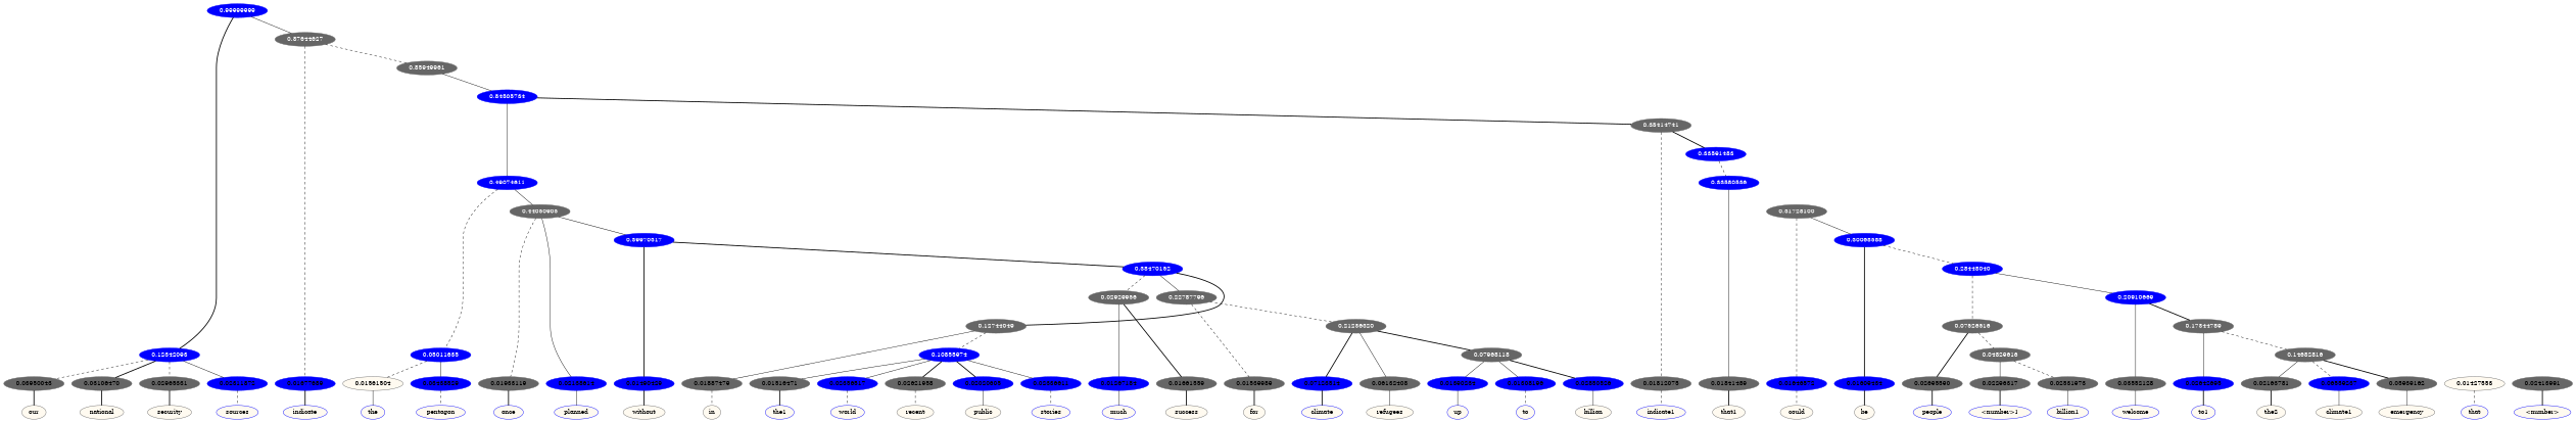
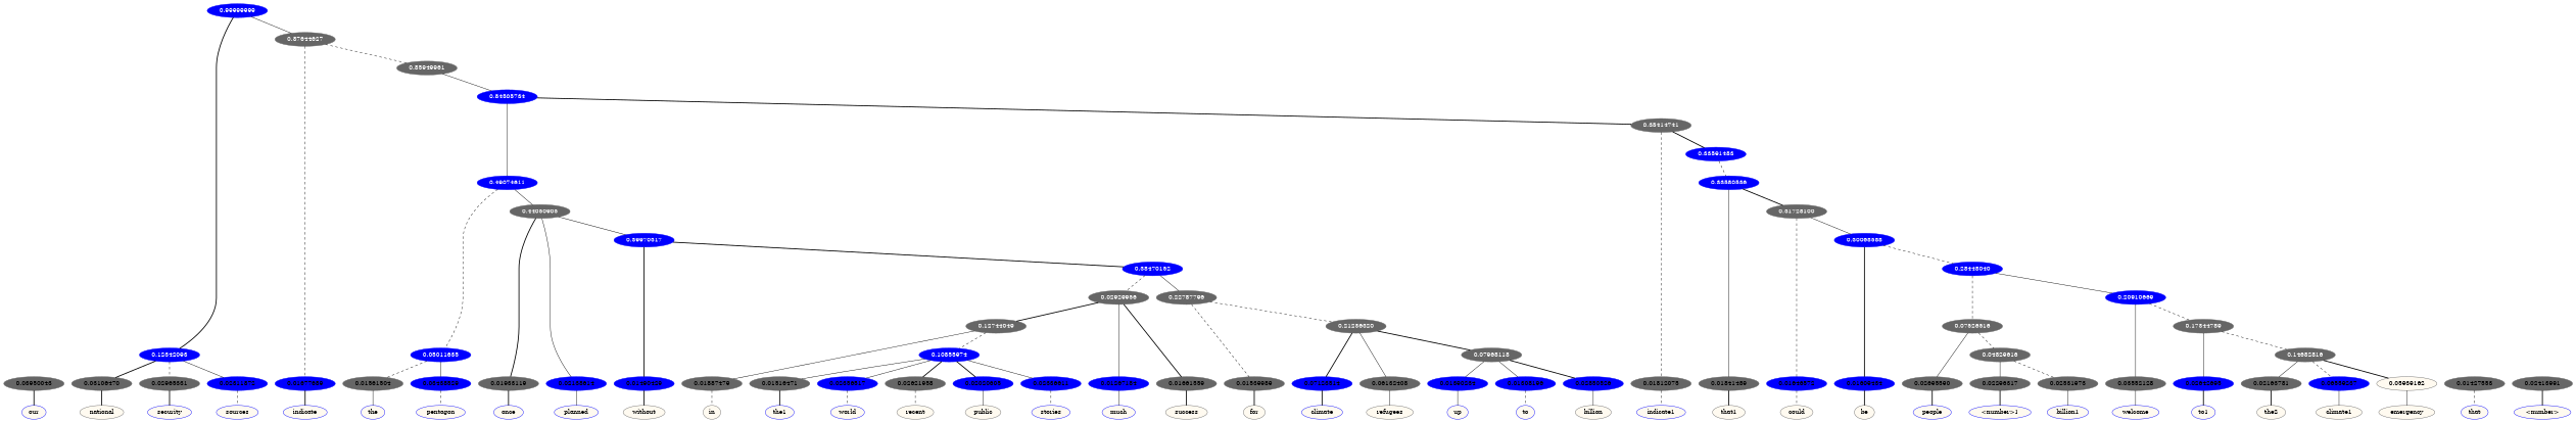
  graph {
    node [color=blue format=png nodesep=0.001 ordering=out overlap_scaling=0.01 ranksep=0.001 style=filled]
    edge [style=solid]
-   n1 [color=gray40 fillcolor=floralwhite height=0.15 label=our style="filled,solid" width=0.15]
+   n1 [fillcolor=floralwhite height=0.15 label=our style="filled,solid" width=0.15]
    n2 [color=gray40 fillcolor=floralwhite height=0.15 label=national style="filled,solid" width=0.15]
-   n3 [color=gray40 fillcolor=floralwhite height=0.15 label=security style="filled,solid" width=0.15]
+   n3 [fillcolor=floralwhite height=0.15 label=security style="filled,solid" width=0.15]
    n4 [fillcolor=floralwhite height=0.15 label=sources style="filled,solid" width=0.15]
    n5 [fillcolor=floralwhite height=0.15 label=indicate style="filled,solid" width=0.15]
    n6 [fillcolor=floralwhite height=0.15 label=that style="filled,solid" width=0.15]
    n7 [fillcolor=floralwhite height=0.15 label=the style="filled,solid" width=0.15]
    n8 [fillcolor=floralwhite height=0.15 label=pentagon style="filled,solid" width=0.15]
    n9 [fillcolor=floralwhite height=0.15 label=once style="filled,solid" width=0.15]
    n10 [fillcolor=floralwhite height=0.15 label=planned style="filled,solid" width=0.15]
    n11 [color=gray40 fillcolor=floralwhite height=0.15 label=without style="filled,solid" width=0.15]
    n12 [fillcolor=floralwhite height=0.15 label=much style="filled,solid" width=0.15]
    n13 [color=gray40 fillcolor=floralwhite height=0.15 label=success style="filled,solid" width=0.15]
    n14 [color=gray40 fillcolor=floralwhite height=0.15 label=for style="filled,solid" width=0.15]
    n15 [fillcolor=floralwhite height=0.15 label=up style="filled,solid" width=0.15]
    n16 [fillcolor=floralwhite height=0.15 label=to style="filled,solid" width=0.15]
    n17 [fillcolor=floralwhite height=0.15 label="\<number\>" style="filled,solid" width=0.15]
    n18 [color=gray40 fillcolor=floralwhite height=0.15 label=billion style="filled,solid" width=0.15]
    n19 [fillcolor=floralwhite height=0.15 label=climate style="filled,solid" width=0.15]
    n20 [color=gray40 fillcolor=floralwhite height=0.15 label=refugees style="filled,solid" width=0.15]
    n21 [color=gray40 fillcolor=floralwhite height=0.15 label=in style="filled,solid" width=0.15]
    n22 [fillcolor=floralwhite height=0.15 label=the1 style="filled,solid" width=0.15]
    n23 [fillcolor=floralwhite height=0.15 label=world style="filled,solid" width=0.15]
    n24 [color=gray40 fillcolor=floralwhite height=0.15 label=recent style="filled,solid" width=0.15]
    n25 [color=gray40 fillcolor=floralwhite height=0.15 label=public style="filled,solid" width=0.15]
    n26 [fillcolor=floralwhite height=0.15 label=stories style="filled,solid" width=0.15]
    n27 [fillcolor=floralwhite height=0.15 label=indicate1 style="filled,solid" width=0.15]
    n28 [color=gray40 fillcolor=floralwhite height=0.15 label=that1 style="filled,solid" width=0.15]
    n29 [color=gray40 fillcolor=floralwhite height=0.15 label=could style="filled,solid" width=0.15]
    n30 [color=gray40 fillcolor=floralwhite height=0.15 label=be style="filled,solid" width=0.15]
    n31 [fillcolor=floralwhite height=0.15 label="\<number\>1" style="filled,solid" width=0.15]
    n32 [fillcolor=floralwhite height=0.15 label=billion1 style="filled,solid" width=0.15]
    n33 [fillcolor=floralwhite height=0.15 label=people style="filled,solid" width=0.15]
    n34 [fillcolor=floralwhite height=0.15 label=welcome style="filled,solid" width=0.15]
    n35 [fillcolor=floralwhite height=0.15 label=to1 style="filled,solid" width=0.15]
    n36 [color=gray40 fillcolor=floralwhite height=0.15 label=the2 style="filled,solid" width=0.15]
    n37 [color=gray40 fillcolor=floralwhite height=0.15 label=climate1 style="filled,solid" width=0.15]
    n38 [color=gray40 fillcolor=floralwhite height=0.15 label=emergency style="filled,solid" width=0.15]
    n39 [color=gray40 fontcolor=black height=0.15 label=0.03950043 width=0.15]
    n40 [color=gray40 fontcolor=black height=0.15 label=0.03106470 width=0.15]
    n41 [color=gray40 fontcolor=black height=0.15 label=0.02965331 width=0.15]
    n42 [fontcolor=black height=0.15 label=0.02311872 width=0.15]
    n43 [fontcolor=black height=0.15 label=0.01677689 width=0.15]
-   n44 [color=gray40 fontcolor=black height=0.15 label=0.01427553 width=0.15 fillcolor=floralwhite]
-   n45 [color=gray40 fontcolor=black height=0.15 label=0.01561504 width=0.15 fillcolor=floralwhite]
+   n44 [color=gray40 fontcolor=black height=0.15 label=0.01427553 width=0.15]
+   n45 [color=gray40 fontcolor=black height=0.15 label=0.01561504 width=0.15]
    n46 [fontcolor=black height=0.15 label=0.03438529 width=0.15]
    n47 [color=gray40 fontcolor=black height=0.15 label=0.01933119 width=0.15]
    n48 [fontcolor=black height=0.15 label=0.02138614 width=0.15]
    n49 [fontcolor=black height=0.15 label=0.01490429 width=0.15]
    n50 [fontcolor=black height=0.15 label=0.01267184 width=0.15]
    n51 [color=gray40 fontcolor=black height=0.15 label=0.01661559 width=0.15]
    n52 [color=gray40 fontcolor=black height=0.15 label=0.01539989 width=0.15]
    n53 [fontcolor=black height=0.15 label=0.01390234 width=0.15]
    n54 [fontcolor=black height=0.15 label=0.01308196 width=0.15]
    n55 [color=gray40 fontcolor=black height=0.15 label=0.02413991 width=0.15]
    n56 [fontcolor=black height=0.15 label=0.02850526 width=0.15]
    n57 [fontcolor=black height=0.15 label=0.07123514 width=0.15]
    n58 [color=gray40 fontcolor=black height=0.15 label=0.06132408 width=0.15]
    n59 [color=gray40 fontcolor=black height=0.15 label=0.01887479 width=0.15]
    n60 [color=gray40 fontcolor=black height=0.15 label=0.01516471 width=0.15]
    n61 [fontcolor=black height=0.15 label=0.02356517 width=0.15]
    n62 [color=gray40 fontcolor=black height=0.15 label=0.02621958 width=0.15]
    n63 [fontcolor=black height=0.15 label=0.02020605 width=0.15]
    n64 [fontcolor=black height=0.15 label=0.02336611 width=0.15]
    n65 [color=gray40 fontcolor=black height=0.15 label=0.01812075 width=0.15]
    n66 [color=gray40 fontcolor=black height=0.15 label=0.01841489 width=0.15]
    n67 [fontcolor=black height=0.15 label=0.01646572 width=0.15]
    n68 [fontcolor=black height=0.15 label=0.01609434 width=0.15]
    n69 [color=gray40 fontcolor=black height=0.15 label=0.02296317 width=0.15]
    n70 [color=gray40 fontcolor=black height=0.15 label=0.02531973 width=0.15]
    n71 [color=gray40 fontcolor=black height=0.15 label=0.02695590 width=0.15]
    n72 [color=gray40 fontcolor=black height=0.15 label=0.03552128 width=0.15]
    n73 [fontcolor=black height=0.15 label=0.02642695 width=0.15]
    n74 [color=gray40 fontcolor=black height=0.15 label=0.02163781 width=0.15]
    n75 [fontcolor=black height=0.15 label=0.06559237 width=0.15]
-   n76 [color=gray40 fontcolor=black height=0.15 label=0.05939162 width=0.15]
+   n76 [color=gray40 fontcolor=black height=0.15 label=0.05939162 width=0.15 fillcolor=floralwhite]
    n77 [fontcolor=grey99 height=0.15 label=0.99999999 width=0.15]
    n78 [fontcolor=grey99 height=0.15 label=0.12342093 width=0.15]
    n79 [color=gray40 fontcolor=grey99 height=0.15 label=0.87644627 width=0.15]
    n80 [color=gray40 fontcolor=grey99 height=0.15 label=0.85949961 width=0.15]
    n81 [fontcolor=grey99 height=0.15 label=0.84505734 width=0.15]
    n82 [fontcolor=grey99 height=0.15 label=0.49074611 width=0.15]
    n83 [color=gray40 fontcolor=grey99 height=0.15 label=0.35414741 width=0.15]
    n84 [fontcolor=grey99 height=0.15 label=0.05011635 width=0.15]
    n85 [color=gray40 fontcolor=grey99 height=0.15 label=0.44050905 width=0.15]
    n86 [fontcolor=grey99 height=0.15 label=0.33591483 width=0.15]
    n87 [fontcolor=grey99 height=0.15 label=0.39970317 width=0.15]
    n88 [fontcolor=grey99 height=0.15 label=0.33580536 width=0.15]
    n89 [fontcolor=grey99 height=0.15 label=0.38470152 width=0.15]
    n90 [color=gray40 fontcolor=grey99 height=0.15 label=0.31728100 width=0.15]
    n91 [color=gray40 fontcolor=grey99 height=0.15 label=0.02929956 width=0.15]
    n92 [color=gray40 fontcolor=grey99 height=0.15 label=0.22787796 width=0.15]
    n93 [color=gray40 fontcolor=grey99 height=0.15 label=0.12744049 width=0.15]
    n94 [fontcolor=grey99 height=0.15 label=0.30068588 width=0.15]
    n95 [color=gray40 fontcolor=grey99 height=0.15 label=0.21236320 width=0.15]
    n96 [fontcolor=grey99 height=0.15 label=0.10855974 width=0.15]
    n97 [fontcolor=grey99 height=0.15 label=0.28448040 width=0.15]
    n98 [color=gray40 fontcolor=grey99 height=0.15 label=0.07968118 width=0.15]
    n99 [color=gray40 fontcolor=grey99 height=0.15 label=0.07526516 width=0.15]
    n100 [fontcolor=grey99 height=0.15 label=0.20910669 width=0.15]
    n101 [color=gray40 fontcolor=grey99 height=0.15 label=0.04829616 width=0.15]
    n102 [color=gray40 fontcolor=grey99 height=0.15 label=0.17344789 width=0.15]
    n103 [color=gray40 fontcolor=grey99 height=0.15 label=0.14682816 width=0.15]
    subgraph sub_1 {
      rank=same
      n1
      n2
      n3
      n4
      n5
      n6
      n7
      n8
      n9
      n10
      n11
      n12
      n13
      n14
      n15
      n16
      n17
      n18
      n19
      n20
      n21
      n22
      n23
      n24
      n25
      n26
      n27
      n28
      n29
      n30
      n31
      n32
      n33
      n34
      n35
      n36
      n37
      n38
    }
    subgraph sub_2 {
      rank=same
      n39
      n40
      n41
      n42
      n43
      n44
      n45
      n46
      n47
      n48
      n49
      n50
      n51
      n52
      n53
      n54
      n55
      n56
      n57
      n58
      n59
      n60
      n61
      n62
      n63
      n64
      n65
      n66
      n67
      n68
      n69
      n70
      n71
      n72
      n73
      n74
      n75
      n76
    }
    n39 -- n1 [style=bold]
    n40 -- n2 [style=bold]
    n41 -- n3 [style=bold]
    n42 -- n4 [style=dashed]
    n43 -- n5 [style=bold]
    n44 -- n6 [style=dashed]
    n45 -- n7
    n46 -- n8 [style=dashed]
    n47 -- n9 [style=bold]
    n48 -- n10
    n49 -- n11 [style=bold]
    n50 -- n12
    n51 -- n13 [style=bold]
    n52 -- n14 [style=bold]
    n53 -- n15
    n54 -- n16 [style=dashed]
    n55 -- n17 [style=bold]
    n56 -- n18
    n57 -- n19 [style=bold]
    n58 -- n20
    n59 -- n21 [style=dashed]
    n60 -- n22 [style=bold]
    n61 -- n23 [style=dashed]
    n62 -- n24 [style=dashed]
    n63 -- n25
    n64 -- n26 [style=dashed]
    n65 -- n27 [style=dashed]
    n66 -- n28 [style=bold]
    n67 -- n29 [style=dashed]
    n68 -- n30 [style=bold]
    n69 -- n31 [style=bold]
    n70 -- n32
    n71 -- n33 [style=bold]
    n72 -- n34
    n73 -- n35 [style=bold]
    n74 -- n36 [style=bold]
    n75 -- n37
    n76 -- n38
    n77 -- n78 [style=bold]
    n77 -- n79
-   n78 -- n39 [style=dashed]
    n78 -- n40 [style=bold]
    n78 -- n41 [style=dashed]
    n78 -- n42
    n79 -- n43 [style=dashed]
    n79 -- n80 [style=dashed]
    n80 -- n81
    n81 -- n82
    n81 -- n83 [style=bold]
    n82 -- n84 [style=dashed]
    n82 -- n85
    n83 -- n65 [style=dashed]
    n83 -- n86 [style=bold]
    n84 -- n45 [style=dashed]
    n84 -- n46
-   n85 -- n47 [style=dashed]
+   n85 -- n47 [style=bold]
    n85 -- n48
    n85 -- n87
    n86 -- n88 [style=dashed]
    n87 -- n49 [style=bold]
    n87 -- n89 [style=bold]
    n88 -- n66
+   n88 -- n90 [style=bold]
    n89 -- n91 [style=dashed]
    n89 -- n92
-   n89 -- n93 [style=bold]
+   n91 -- n93 [style=bold]
    n90 -- n67 [style=dashed]
    n90 -- n94
    n91 -- n50
    n91 -- n51 [style=bold]
    n92 -- n52 [style=dashed]
    n92 -- n95 [style=dashed]
    n93 -- n59
    n93 -- n96 [style=dashed]
    n94 -- n68 [style=bold]
    n94 -- n97 [style=dashed]
    n95 -- n57 [style=bold]
    n95 -- n58
    n95 -- n98 [style=bold]
    n96 -- n60
    n96 -- n61
    n96 -- n62 [style=bold]
    n96 -- n63 [style=bold]
    n96 -- n64
    n97 -- n99 [style=dashed]
    n97 -- n100
    n98 -- n53
    n98 -- n54
    n98 -- n56 [style=bold]
-   n99 -- n71 [style=bold]
+   n99 -- n71
    n99 -- n101 [style=dashed]
    n100 -- n72
-   n100 -- n102 [style=bold]
+   n100 -- n102 [style=dashed]
    n101 -- n69
    n101 -- n70 [style=dashed]
    n102 -- n73
    n102 -- n103 [style=dashed]
    n103 -- n74
    n103 -- n75 [style=dashed]
    n103 -- n76 [style=bold]
  }
